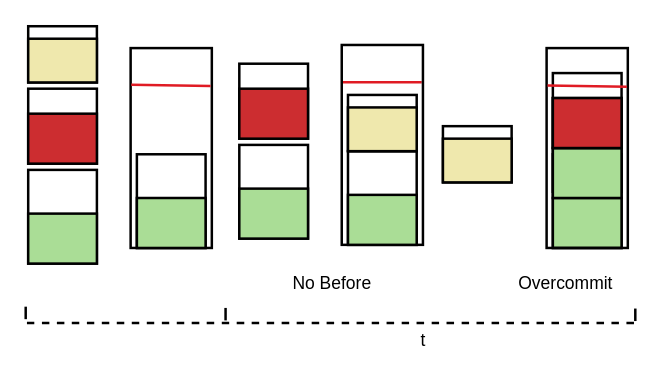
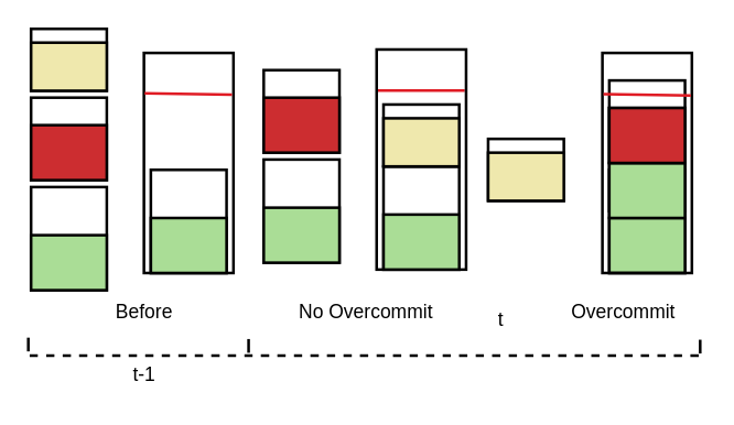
  <mxCell id="0" />
  <mxCell id="1" parent="0" />
  <mxCell id="2" value="" style="rounded=0;whiteSpace=wrap;html=1;fillColor=none;strokeWidth=2;" vertex="1" parent="1"><mxGeometry x="104" y="38" width="65" height="160" as="geometry" /></mxCell>
  <mxCell id="3" value="" style="rounded=0;whiteSpace=wrap;html=1;strokeWidth=2;" vertex="1" parent="1"><mxGeometry x="109" y="123" width="55" height="75" as="geometry" /></mxCell>
  <mxCell id="4" value="" style="rounded=0;whiteSpace=wrap;html=1;fillColor=#aadd96;strokeWidth=2;" vertex="1" parent="1"><mxGeometry x="109" y="158" width="55" height="40" as="geometry" /></mxCell>
  <mxCell id="5" value="" style="endArrow=none;html=1;rounded=0;strokeWidth=2;strokeColor=#e01b24;exitX=0.023;exitY=0.184;exitDx=0;exitDy=0;exitPerimeter=0;" edge="1" parent="1"><mxGeometry width="50" height="50" relative="1" as="geometry"><mxPoint x="104.495" y="67.44" as="sourcePoint" /><mxPoint x="168" y="68.36" as="targetPoint" /></mxGeometry></mxCell>
+ <mxCell id="6" value="&lt;font style=&quot;font-size: 14px;&quot;&gt;Before&lt;/font&gt;" style="text;html=1;align=center;verticalAlign=middle;resizable=0;points=[];autosize=1;strokeColor=none;fillColor=none;container=0;" vertex="1" parent="1"><mxGeometry x="74" y="210.5" width="60" height="30" as="geometry" /></mxCell>
  <mxCell id="7" value="&lt;div style=&quot;font-size: 13px;&quot;&gt;&lt;font style=&quot;font-size: 14px;&quot;&gt;Overcommit&lt;/font&gt;&lt;/div&gt;" style="text;html=1;align=center;verticalAlign=middle;resizable=0;points=[];autosize=1;strokeColor=none;fillColor=none;container=0;" vertex="1" parent="1"><mxGeometry x="402" y="210.5" width="100" height="30" as="geometry" /></mxCell>
- <mxCell id="8" value="&lt;font style=&quot;font-size: 14px;&quot;&gt;No Before&lt;br&gt;&lt;/font&gt;" style="text;html=1;align=center;verticalAlign=middle;resizable=0;points=[];autosize=1;strokeColor=none;fillColor=none;" vertex="1" parent="1"><mxGeometry x="204.5" y="210.5" width="120" height="30" as="geometry" /></mxCell>
+ <mxCell id="8" value="&lt;font style=&quot;font-size: 14px;&quot;&gt;No Overcommit&lt;br&gt;&lt;/font&gt;" style="text;html=1;align=center;verticalAlign=middle;resizable=0;points=[];autosize=1;strokeColor=none;fillColor=none;" vertex="1" parent="1"><mxGeometry x="204.5" y="210.5" width="120" height="30" as="geometry" /></mxCell>
  <mxCell id="9" value="" style="group" vertex="1" connectable="0" parent="1"><mxGeometry x="22" y="20.5" width="89" height="190" as="geometry" /></mxCell>
  <mxCell id="10" value="" style="shape=image;html=1;verticalAlign=top;verticalLabelPosition=bottom;labelBackgroundColor=#ffffff;imageAspect=0;aspect=fixed;image=https://cdn2.iconfinder.com/data/icons/essential-web-5/50/point-left-arrow-curve-back-128.png;rotation=-180;flipV=1;flipH=0;container=0;" vertex="1" parent="9"><mxGeometry x="57" y="72" width="25" height="25" as="geometry" /></mxCell>
  <mxCell id="11" value="" style="rounded=0;whiteSpace=wrap;html=1;strokeWidth=2;container=0;" vertex="1" parent="9"><mxGeometry width="55" height="45" as="geometry" /></mxCell>
  <mxCell id="12" value="" style="rounded=0;whiteSpace=wrap;html=1;fillColor=#efe8ad;strokeColor=default;fontColor=#ffffff;gradientColor=none;strokeWidth=2;container=0;" vertex="1" parent="9"><mxGeometry y="10" width="55" height="35" as="geometry" /></mxCell>
  <mxCell id="13" value="" style="rounded=0;whiteSpace=wrap;html=1;fillColor=none;strokeWidth=2;container=0;" vertex="1" parent="9"><mxGeometry y="50" width="55" height="60" as="geometry" /></mxCell>
  <mxCell id="14" value="" style="rounded=0;whiteSpace=wrap;html=1;fillColor=#cc2d30;strokeColor=default;strokeWidth=2;container=0;" vertex="1" parent="9"><mxGeometry y="70" width="55" height="40" as="geometry" /></mxCell>
  <mxCell id="15" value="" style="rounded=0;whiteSpace=wrap;html=1;strokeWidth=2;container=0;" vertex="1" parent="9"><mxGeometry y="115" width="55" height="75" as="geometry" /></mxCell>
  <mxCell id="16" value="" style="rounded=0;whiteSpace=wrap;html=1;fillColor=#aadd96;strokeWidth=2;container=0;" vertex="1" parent="9"><mxGeometry y="150" width="55" height="40" as="geometry" /></mxCell>
  <mxCell id="17" value="" style="group" vertex="1" connectable="0" parent="1"><mxGeometry x="354" y="38" width="148" height="160" as="geometry" /></mxCell>
  <mxCell id="18" value="" style="rounded=0;whiteSpace=wrap;html=1;strokeWidth=2;container=0;" vertex="1" parent="17"><mxGeometry x="88" y="85" width="55" height="75" as="geometry" /></mxCell>
  <mxCell id="19" value="" style="rounded=0;whiteSpace=wrap;html=1;fillColor=#aadd96;strokeWidth=2;container=0;" vertex="1" parent="17"><mxGeometry x="88" y="120" width="55" height="40" as="geometry" /></mxCell>
  <mxCell id="20" value="" style="rounded=0;whiteSpace=wrap;html=1;strokeWidth=2;container=0;" vertex="1" parent="17"><mxGeometry x="88" y="40" width="55" height="75" as="geometry" /></mxCell>
  <mxCell id="21" value="" style="rounded=0;whiteSpace=wrap;html=1;fillColor=#aadd96;strokeWidth=2;container=0;" vertex="1" parent="17"><mxGeometry x="88" y="80" width="55" height="40" as="geometry" /></mxCell>
  <mxCell id="22" value="" style="rounded=0;whiteSpace=wrap;html=1;fillColor=none;strokeWidth=2;container=0;" vertex="1" parent="17"><mxGeometry x="83" width="65" height="160" as="geometry" /></mxCell>
  <mxCell id="23" value="" style="group" vertex="1" connectable="0" parent="17"><mxGeometry x="88" y="20" width="55" height="60" as="geometry" /></mxCell>
  <mxCell id="24" value="" style="rounded=0;whiteSpace=wrap;html=1;fillColor=none;strokeWidth=2;" vertex="1" parent="23"><mxGeometry width="55" height="60" as="geometry" /></mxCell>
  <mxCell id="25" value="" style="rounded=0;whiteSpace=wrap;html=1;fillColor=#cc2d30;strokeColor=default;strokeWidth=2;" vertex="1" parent="23"><mxGeometry y="20" width="55" height="40" as="geometry" /></mxCell>
  <mxCell id="26" value="" style="endArrow=none;html=1;rounded=0;strokeWidth=2;strokeColor=#e01b24;exitX=0.023;exitY=0.184;exitDx=0;exitDy=0;exitPerimeter=0;" edge="1" parent="23"><mxGeometry width="50" height="50" relative="1" as="geometry"><mxPoint x="-4.255" y="10.0" as="sourcePoint" /><mxPoint x="59.25" y="10.92" as="targetPoint" /></mxGeometry></mxCell>
  <mxCell id="27" value="" style="group" vertex="1" connectable="0" parent="17"><mxGeometry y="62.5" width="82" height="45" as="geometry" /></mxCell>
  <mxCell id="28" value="" style="shape=image;html=1;verticalAlign=top;verticalLabelPosition=bottom;labelBackgroundColor=#ffffff;imageAspect=0;aspect=fixed;image=https://cdn2.iconfinder.com/data/icons/essential-web-5/50/point-left-arrow-curve-back-128.png;rotation=-180;flipV=1;flipH=0;container=0;" vertex="1" parent="27"><mxGeometry x="57" y="2.5" width="25" height="25" as="geometry" /></mxCell>
  <mxCell id="29" value="" style="group" vertex="1" connectable="0" parent="27"><mxGeometry width="55" height="45" as="geometry" /></mxCell>
  <mxCell id="30" value="" style="rounded=0;whiteSpace=wrap;html=1;strokeWidth=2;container=0;" vertex="1" parent="29"><mxGeometry width="55" height="45" as="geometry" /></mxCell>
  <mxCell id="31" value="" style="rounded=0;whiteSpace=wrap;html=1;fillColor=#efe8ad;strokeColor=default;fontColor=#ffffff;gradientColor=none;strokeWidth=2;container=0;" vertex="1" parent="29"><mxGeometry y="10" width="55" height="35" as="geometry" /></mxCell>
  <mxCell id="32" value="" style="group" vertex="1" connectable="0" parent="1"><mxGeometry x="191" y="35.5" width="147" height="160" as="geometry" /></mxCell>
  <mxCell id="33" value="" style="endArrow=none;html=1;rounded=0;strokeWidth=2;strokeColor=#e01b24;" edge="1" parent="32"><mxGeometry width="50" height="50" relative="1" as="geometry"><mxPoint x="82" y="29.75" as="sourcePoint" /><mxPoint x="146" y="29.75" as="targetPoint" /></mxGeometry></mxCell>
  <mxCell id="34" value="" style="rounded=0;whiteSpace=wrap;html=1;fillColor=none;strokeWidth=2;" vertex="1" parent="32"><mxGeometry x="82" width="65" height="160" as="geometry" /></mxCell>
  <mxCell id="35" value="" style="rounded=0;whiteSpace=wrap;html=1;strokeWidth=2;" vertex="1" parent="32"><mxGeometry x="87" y="85" width="55" height="75" as="geometry" /></mxCell>
  <mxCell id="36" value="" style="rounded=0;whiteSpace=wrap;html=1;fillColor=#aadd96;strokeWidth=2;" vertex="1" parent="32"><mxGeometry x="87" y="120" width="55" height="40" as="geometry" /></mxCell>
  <mxCell id="37" value="" style="rounded=0;whiteSpace=wrap;html=1;strokeWidth=2;" vertex="1" parent="32"><mxGeometry x="87" y="40" width="55" height="45" as="geometry" /></mxCell>
  <mxCell id="38" value="" style="rounded=0;whiteSpace=wrap;html=1;fillColor=#efe8ad;strokeColor=default;fontColor=#ffffff;gradientColor=none;strokeWidth=2;" vertex="1" parent="32"><mxGeometry x="87" y="50" width="55" height="35" as="geometry" /></mxCell>
  <mxCell id="39" value="" style="group" vertex="1" connectable="0" parent="32"><mxGeometry y="15" width="89" height="140" as="geometry" /></mxCell>
  <mxCell id="40" value="" style="shape=image;html=1;verticalAlign=top;verticalLabelPosition=bottom;labelBackgroundColor=#ffffff;imageAspect=0;aspect=fixed;image=https://cdn2.iconfinder.com/data/icons/essential-web-5/50/point-left-arrow-curve-back-128.png;rotation=-180;flipV=1;flipH=0;" vertex="1" parent="39"><mxGeometry x="57" y="34" width="25" height="25" as="geometry" /></mxCell>
  <mxCell id="41" value="" style="rounded=0;whiteSpace=wrap;html=1;fillColor=none;strokeWidth=2;" vertex="1" parent="39"><mxGeometry width="55" height="60" as="geometry" /></mxCell>
  <mxCell id="42" value="" style="rounded=0;whiteSpace=wrap;html=1;fillColor=#cc2d30;strokeColor=default;strokeWidth=2;" vertex="1" parent="39"><mxGeometry y="20" width="55" height="40" as="geometry" /></mxCell>
  <mxCell id="43" value="" style="rounded=0;whiteSpace=wrap;html=1;strokeWidth=2;" vertex="1" parent="39"><mxGeometry y="65" width="55" height="75" as="geometry" /></mxCell>
  <mxCell id="44" value="" style="rounded=0;whiteSpace=wrap;html=1;fillColor=#aadd96;strokeWidth=2;" vertex="1" parent="39"><mxGeometry y="100" width="55" height="40" as="geometry" /></mxCell>
  <mxCell id="45" value="" style="endArrow=none;html=1;rounded=0;curved=1;strokeWidth=2;endFill=0;dashed=1;" edge="1" parent="1"><mxGeometry width="50" height="50" relative="1" as="geometry"><mxPoint x="21" y="258" as="sourcePoint" /><mxPoint x="511" y="258" as="targetPoint" /></mxGeometry></mxCell>
  <mxCell id="46" value="" style="endArrow=none;html=1;rounded=0;curved=1;strokeWidth=2;" edge="1" parent="1"><mxGeometry width="50" height="50" relative="1" as="geometry"><mxPoint x="20" y="255" as="sourcePoint" /><mxPoint x="20" y="245" as="targetPoint" /></mxGeometry></mxCell>
  <mxCell id="47" value="" style="endArrow=none;html=1;rounded=0;curved=1;strokeWidth=2;" edge="1" parent="1"><mxGeometry width="50" height="50" relative="1" as="geometry"><mxPoint x="180" y="256" as="sourcePoint" /><mxPoint x="180" y="246" as="targetPoint" /></mxGeometry></mxCell>
  <mxCell id="48" value="" style="endArrow=none;html=1;rounded=0;curved=1;strokeWidth=2;" edge="1" parent="1"><mxGeometry width="50" height="50" relative="1" as="geometry"><mxPoint x="508" y="256.5" as="sourcePoint" /><mxPoint x="508" y="246.5" as="targetPoint" /></mxGeometry></mxCell>
- <mxCell id="50" value="&lt;font style=&quot;font-size: 14px;&quot;&gt;t&lt;/font&gt;" style="text;html=1;align=center;verticalAlign=middle;resizable=0;points=[];autosize=1;strokeColor=none;fillColor=none;" vertex="1" parent="1"><mxGeometry x="323" y="257" width="30" height="30" as="geometry" /></mxCell>
+ <mxCell id="49" value="&lt;font style=&quot;font-size: 14px;&quot;&gt;t-1&lt;/font&gt;" style="text;html=1;align=center;verticalAlign=middle;resizable=0;points=[];autosize=1;strokeColor=none;fillColor=none;" vertex="1" parent="1"><mxGeometry x="84" y="257" width="40" height="30" as="geometry" /></mxCell>
+ <mxCell id="50" value="&lt;font style=&quot;font-size: 14px;&quot;&gt;t&lt;/font&gt;" style="text;html=1;align=center;verticalAlign=middle;resizable=0;points=[];autosize=1;strokeColor=none;fillColor=none;" vertex="1" parent="1"><mxGeometry x="348" y="217" width="30" height="30" as="geometry" /></mxCell>
